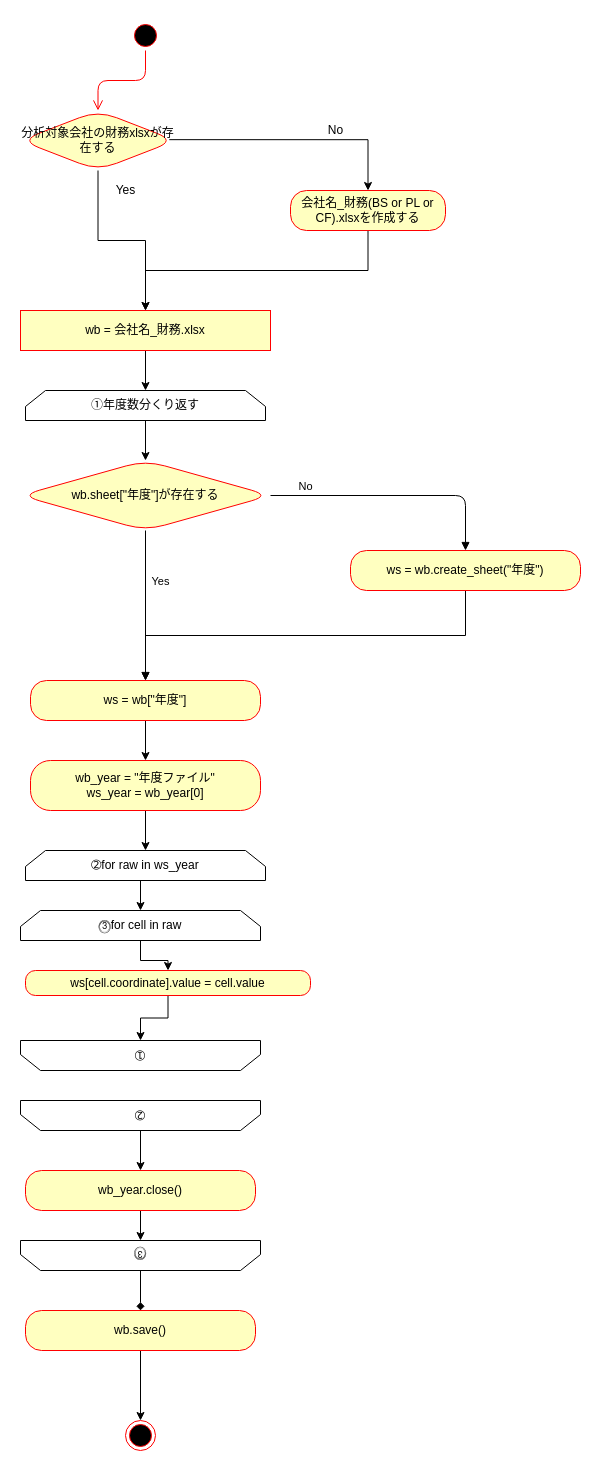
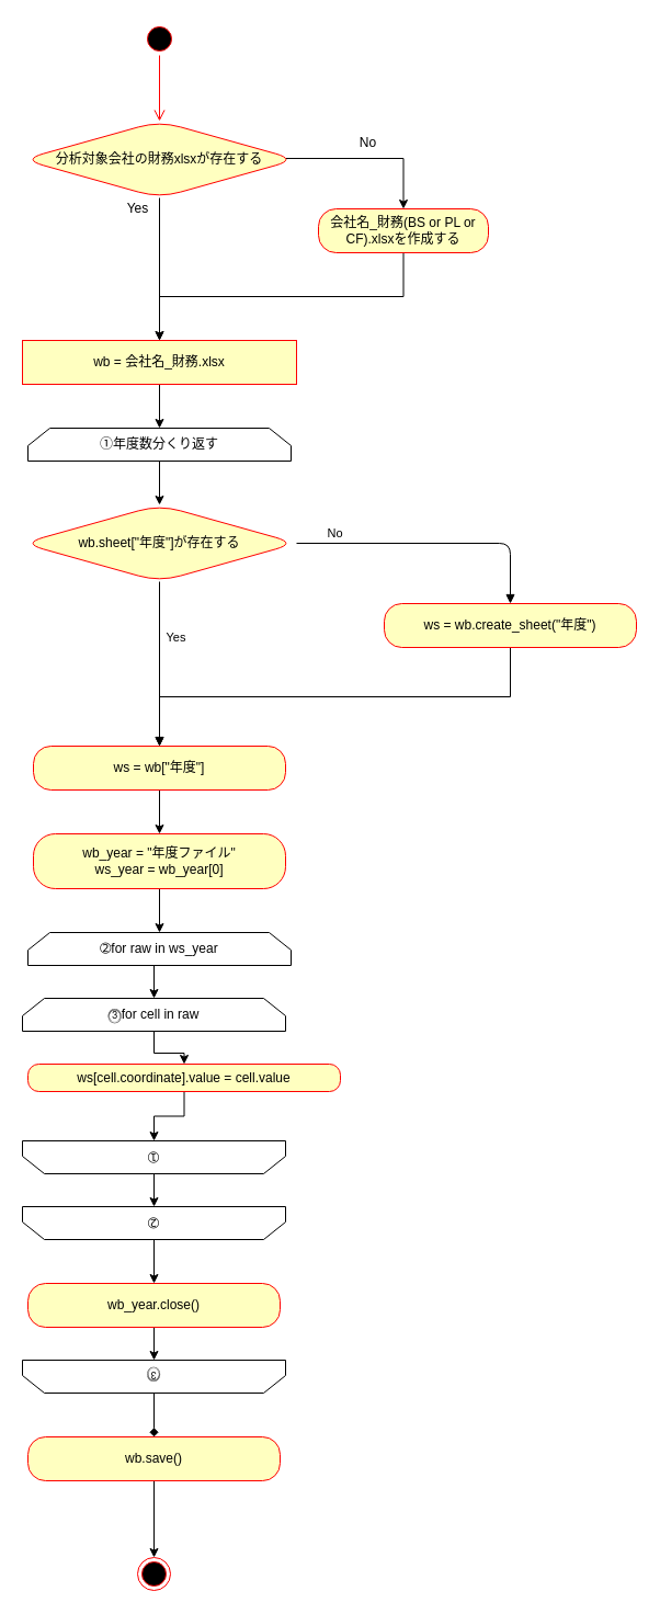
  <mxCell id="0" />
  <mxCell id="1" parent="0" />
  <mxCell id="2" value="" style="ellipse;html=1;shape=startState;fillColor=#000000;strokeColor=#ff0000;" parent="1" vertex="1"><mxGeometry x="130" y="20" width="30" height="30" as="geometry" /></mxCell>
  <mxCell id="3" value="" style="edgeStyle=orthogonalEdgeStyle;html=1;verticalAlign=bottom;endArrow=open;endSize=8;strokeColor=#ff0000;" parent="1" source="2" target="10" edge="1"><mxGeometry relative="1" as="geometry"><mxPoint x="230" y="100" as="targetPoint" /></mxGeometry></mxCell>
  <mxCell id="4" style="edgeStyle=orthogonalEdgeStyle;rounded=0;orthogonalLoop=1;jettySize=auto;html=1;exitX=0.5;exitY=1;exitDx=0;exitDy=0;" parent="1" source="5" target="12" edge="1"><mxGeometry relative="1" as="geometry" /></mxCell>
  <mxCell id="5" value="wb = 会社名_財務.xlsx" style="whiteSpace=wrap;html=1;arcSize=40;fontColor=#000000;fillColor=#ffffc0;strokeColor=#ff0000;rounded=0;" parent="1" vertex="1"><mxGeometry x="20" y="310" width="250" height="40" as="geometry" /></mxCell>
  <mxCell id="6" style="edgeStyle=orthogonalEdgeStyle;rounded=0;orthogonalLoop=1;jettySize=auto;html=1;exitX=0.5;exitY=1;exitDx=0;exitDy=0;" edge="1" parent="1" source="7" target="5"><mxGeometry relative="1" as="geometry" /></mxCell>
  <mxCell id="7" value="会社名_財務(BS or PL or CF).xlsxを作成する" style="rounded=1;whiteSpace=wrap;html=1;arcSize=40;fontColor=#000000;fillColor=#ffffc0;strokeColor=#ff0000;" parent="1" vertex="1"><mxGeometry x="290" y="190" width="155" height="40" as="geometry" /></mxCell>
  <mxCell id="8" style="edgeStyle=orthogonalEdgeStyle;rounded=0;orthogonalLoop=1;jettySize=auto;html=1;exitX=0.5;exitY=1;exitDx=0;exitDy=0;entryX=0.5;entryY=0;entryDx=0;entryDy=0;" parent="1" source="10" target="5" edge="1"><mxGeometry relative="1" as="geometry" /></mxCell>
  <mxCell id="9" value="" style="edgeStyle=orthogonalEdgeStyle;rounded=0;orthogonalLoop=1;jettySize=auto;html=1;exitX=0.96;exitY=0.486;exitDx=0;exitDy=0;entryX=0.5;entryY=0;entryDx=0;entryDy=0;exitPerimeter=0;" parent="1" source="10" target="7" edge="1"><mxGeometry relative="1" as="geometry" /></mxCell>
- <mxCell id="10" value="分析対象会社の財務xlsxが存在する" style="rhombus;whiteSpace=wrap;html=1;rounded=1;fontColor=#000000;strokeColor=#ff0000;fillColor=#ffffc0;arcSize=40;" parent="1" vertex="1"><mxGeometry x="20" y="110" width="155" height="60" as="geometry" /></mxCell>
+ <mxCell id="10" value="分析対象会社の財務xlsxが存在する" style="rhombus;whiteSpace=wrap;html=1;rounded=1;fontColor=#000000;strokeColor=#ff0000;fillColor=#ffffc0;arcSize=40;" parent="1" vertex="1"><mxGeometry x="20" y="110" width="250" height="70" as="geometry" /></mxCell>
  <mxCell id="11" style="edgeStyle=orthogonalEdgeStyle;rounded=0;orthogonalLoop=1;jettySize=auto;html=1;exitX=0.5;exitY=1;exitDx=0;exitDy=0;entryX=0.5;entryY=0;entryDx=0;entryDy=0;" parent="1" source="12" target="15" edge="1"><mxGeometry relative="1" as="geometry" /></mxCell>
  <mxCell id="12" value="➀年度数分くり返す" style="shape=loopLimit;whiteSpace=wrap;html=1;" parent="1" vertex="1"><mxGeometry x="25" y="390" width="240" height="30" as="geometry" /></mxCell>
  <mxCell id="13" value="" style="edgeStyle=orthogonalEdgeStyle;rounded=0;orthogonalLoop=1;jettySize=auto;html=1;" edge="1" parent="1" source="14" target="23"><mxGeometry relative="1" as="geometry" /></mxCell>
  <mxCell id="14" value="ws = wb[&quot;年度&quot;]" style="rounded=1;whiteSpace=wrap;html=1;arcSize=40;fontColor=#000000;fillColor=#ffffc0;strokeColor=#ff0000;" parent="1" vertex="1"><mxGeometry x="30" y="680" width="230" height="40" as="geometry" /></mxCell>
  <mxCell id="15" value="wb.sheet[&quot;年度&quot;]が存在する" style="rhombus;whiteSpace=wrap;html=1;rounded=1;fontColor=#000000;strokeColor=#ff0000;fillColor=#ffffc0;arcSize=40;" parent="1" vertex="1"><mxGeometry x="20" y="460" width="250" height="70" as="geometry" /></mxCell>
  <mxCell id="16" value="No" style="text;html=1;resizable=0;autosize=1;align=center;verticalAlign=middle;points=[];fillColor=none;strokeColor=none;rounded=0;" parent="1" vertex="1"><mxGeometry x="320" y="120" width="30" height="20" as="geometry" /></mxCell>
  <mxCell id="17" value="Yes" style="text;html=1;resizable=0;autosize=1;align=center;verticalAlign=middle;points=[];fillColor=none;strokeColor=none;rounded=0;" parent="1" vertex="1"><mxGeometry x="105" y="180" width="40" height="20" as="geometry" /></mxCell>
  <mxCell id="18" value="No" style="html=1;verticalAlign=bottom;endArrow=block;exitX=1;exitY=0.5;exitDx=0;exitDy=0;entryX=0.5;entryY=0;entryDx=0;entryDy=0;edgeStyle=orthogonalEdgeStyle;" parent="1" source="15" target="21" edge="1"><mxGeometry x="-0.721" width="80" relative="1" as="geometry"><mxPoint x="520" y="510" as="sourcePoint" /><mxPoint x="600" y="510" as="targetPoint" /><mxPoint as="offset" /></mxGeometry></mxCell>
  <mxCell id="19" value="Yes" style="html=1;verticalAlign=bottom;endArrow=block;exitX=0.5;exitY=1;exitDx=0;exitDy=0;entryX=0.5;entryY=0;entryDx=0;entryDy=0;" parent="1" source="15" target="14" edge="1"><mxGeometry x="-0.2" y="15" width="80" relative="1" as="geometry"><mxPoint x="510" y="580" as="sourcePoint" /><mxPoint x="590" y="580" as="targetPoint" /><mxPoint as="offset" /></mxGeometry></mxCell>
  <mxCell id="20" style="edgeStyle=orthogonalEdgeStyle;rounded=0;orthogonalLoop=1;jettySize=auto;html=1;exitX=0.5;exitY=1;exitDx=0;exitDy=0;entryX=0.5;entryY=0;entryDx=0;entryDy=0;" edge="1" parent="1" source="21" target="14"><mxGeometry relative="1" as="geometry" /></mxCell>
  <mxCell id="21" value="ws = wb.create_sheet(&quot;年度&quot;)" style="rounded=1;whiteSpace=wrap;html=1;arcSize=40;fontColor=#000000;fillColor=#ffffc0;strokeColor=#ff0000;" parent="1" vertex="1"><mxGeometry x="350" y="550" width="230" height="40" as="geometry" /></mxCell>
  <mxCell id="22" style="edgeStyle=orthogonalEdgeStyle;rounded=0;orthogonalLoop=1;jettySize=auto;html=1;exitX=0.5;exitY=1;exitDx=0;exitDy=0;" edge="1" parent="1" source="23" target="25"><mxGeometry relative="1" as="geometry" /></mxCell>
  <mxCell id="23" value="wb_year = &quot;年度ファイル&quot;&lt;br&gt;ws_year = wb_year[0]" style="whiteSpace=wrap;html=1;rounded=1;fontColor=#000000;strokeColor=#ff0000;fillColor=#ffffc0;arcSize=40;" vertex="1" parent="1"><mxGeometry x="30" y="760" width="230" height="50" as="geometry" /></mxCell>
  <mxCell id="24" style="edgeStyle=orthogonalEdgeStyle;rounded=0;orthogonalLoop=1;jettySize=auto;html=1;exitX=0.5;exitY=1;exitDx=0;exitDy=0;entryX=0.5;entryY=0;entryDx=0;entryDy=0;" edge="1" parent="1" source="25" target="27"><mxGeometry relative="1" as="geometry" /></mxCell>
  <mxCell id="25" value="➁for raw in ws_year" style="shape=loopLimit;whiteSpace=wrap;html=1;" vertex="1" parent="1"><mxGeometry x="25" y="850" width="240" height="30" as="geometry" /></mxCell>
  <mxCell id="26" style="edgeStyle=orthogonalEdgeStyle;rounded=0;orthogonalLoop=1;jettySize=auto;html=1;exitX=0.5;exitY=1;exitDx=0;exitDy=0;" edge="1" parent="1" source="27" target="29"><mxGeometry relative="1" as="geometry" /></mxCell>
  <mxCell id="27" value="⓷for cell in raw" style="shape=loopLimit;whiteSpace=wrap;html=1;" vertex="1" parent="1"><mxGeometry x="20" y="910" width="240" height="30" as="geometry" /></mxCell>
  <mxCell id="28" style="edgeStyle=orthogonalEdgeStyle;rounded=0;orthogonalLoop=1;jettySize=auto;html=1;exitX=0.5;exitY=1;exitDx=0;exitDy=0;entryX=0.5;entryY=1;entryDx=0;entryDy=0;" edge="1" parent="1" source="29" target="30"><mxGeometry relative="1" as="geometry"><mxPoint x="140" y="1050" as="targetPoint" /></mxGeometry></mxCell>
  <mxCell id="29" value="ws[cell.coordinate].value = cell.value" style="rounded=1;whiteSpace=wrap;html=1;arcSize=40;fontColor=#000000;fillColor=#ffffc0;strokeColor=#ff0000;" vertex="1" parent="1"><mxGeometry x="25" y="970" width="285" height="25" as="geometry" /></mxCell>
  <mxCell id="30" value="➀" style="shape=loopLimit;whiteSpace=wrap;html=1;rotation=-180;" vertex="1" parent="1"><mxGeometry x="20" y="1040" width="240" height="30" as="geometry" /></mxCell>
+ <mxCell id="31" style="edgeStyle=orthogonalEdgeStyle;rounded=0;orthogonalLoop=1;jettySize=auto;html=1;exitX=0.5;exitY=0;exitDx=0;exitDy=0;entryX=0.5;entryY=1;entryDx=0;entryDy=0;" edge="1" parent="1" target="33" source="30"><mxGeometry relative="1" as="geometry"><mxPoint x="140" y="1150" as="sourcePoint" /></mxGeometry></mxCell>
  <mxCell id="32" style="edgeStyle=orthogonalEdgeStyle;rounded=0;orthogonalLoop=1;jettySize=auto;html=1;exitX=0.5;exitY=0;exitDx=0;exitDy=0;entryX=0.5;entryY=0;entryDx=0;entryDy=0;" edge="1" parent="1" source="33" target="37"><mxGeometry relative="1" as="geometry" /></mxCell>
  <mxCell id="33" value="➁" style="shape=loopLimit;whiteSpace=wrap;html=1;rotation=-180;" vertex="1" parent="1"><mxGeometry x="20" y="1100" width="240" height="30" as="geometry" /></mxCell>
  <mxCell id="34" style="edgeStyle=orthogonalEdgeStyle;rounded=0;orthogonalLoop=1;jettySize=auto;html=1;exitX=0.5;exitY=0;exitDx=0;exitDy=0;endArrow=diamond;" edge="1" parent="1" source="35" target="39"><mxGeometry relative="1" as="geometry" /></mxCell>
  <mxCell id="35" value="⓷" style="shape=loopLimit;whiteSpace=wrap;html=1;rotation=-180;size=20;" vertex="1" parent="1"><mxGeometry x="20" y="1240" width="240" height="30" as="geometry" /></mxCell>
  <mxCell id="36" style="edgeStyle=orthogonalEdgeStyle;rounded=0;orthogonalLoop=1;jettySize=auto;html=1;exitX=0.5;exitY=1;exitDx=0;exitDy=0;" edge="1" parent="1" source="37" target="35"><mxGeometry relative="1" as="geometry" /></mxCell>
  <mxCell id="37" value="wb_year.close()" style="rounded=1;whiteSpace=wrap;html=1;arcSize=40;fontColor=#000000;fillColor=#ffffc0;strokeColor=#ff0000;" vertex="1" parent="1"><mxGeometry x="25" y="1170" width="230" height="40" as="geometry" /></mxCell>
  <mxCell id="38" style="edgeStyle=orthogonalEdgeStyle;rounded=0;orthogonalLoop=1;jettySize=auto;html=1;exitX=0.5;exitY=1;exitDx=0;exitDy=0;" edge="1" parent="1" source="39" target="40"><mxGeometry relative="1" as="geometry" /></mxCell>
  <mxCell id="39" value="wb.save()" style="rounded=1;whiteSpace=wrap;html=1;arcSize=40;fontColor=#000000;fillColor=#ffffc0;strokeColor=#ff0000;" vertex="1" parent="1"><mxGeometry x="25" y="1310" width="230" height="40" as="geometry" /></mxCell>
  <mxCell id="40" value="" style="ellipse;html=1;shape=endState;fillColor=#000000;strokeColor=#ff0000;" vertex="1" parent="1"><mxGeometry x="125" y="1420" width="30" height="30" as="geometry" /></mxCell>
